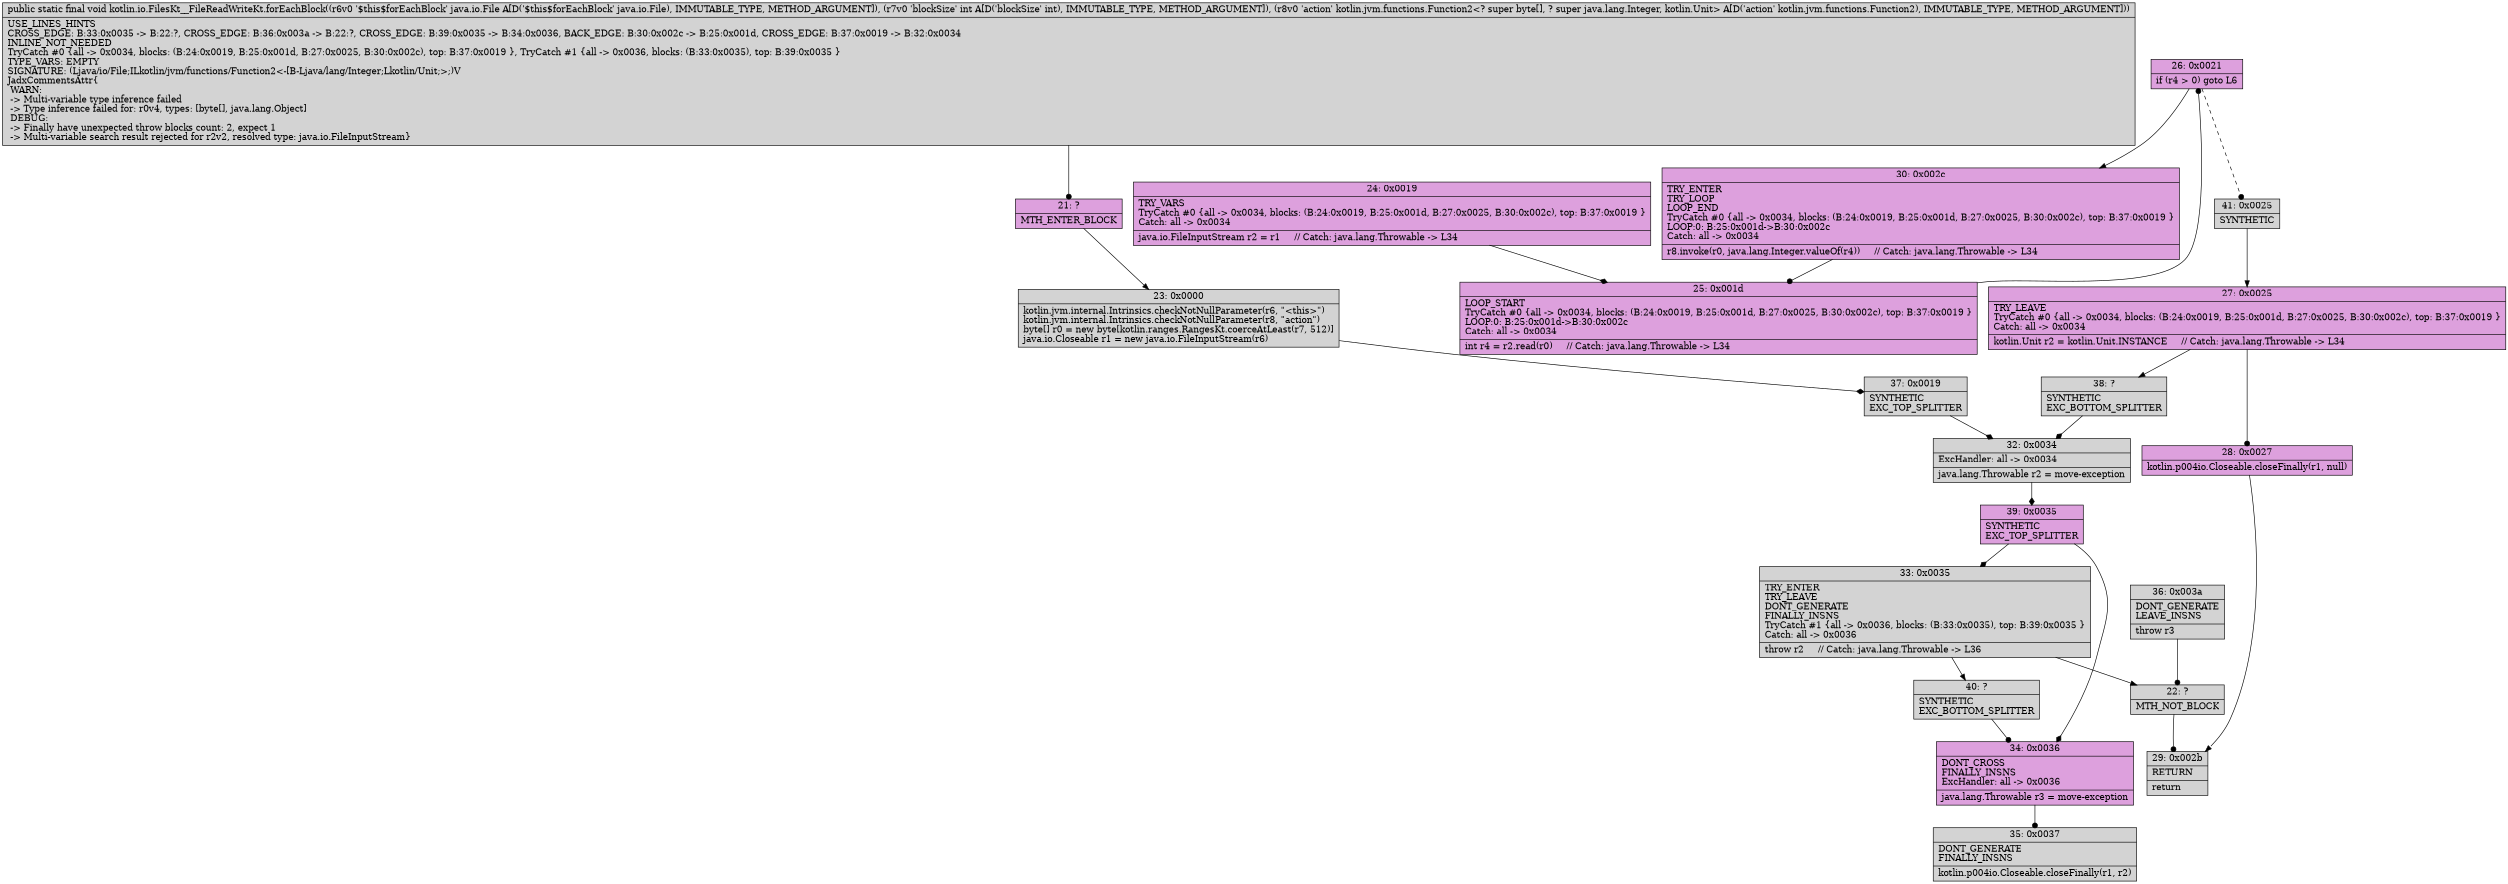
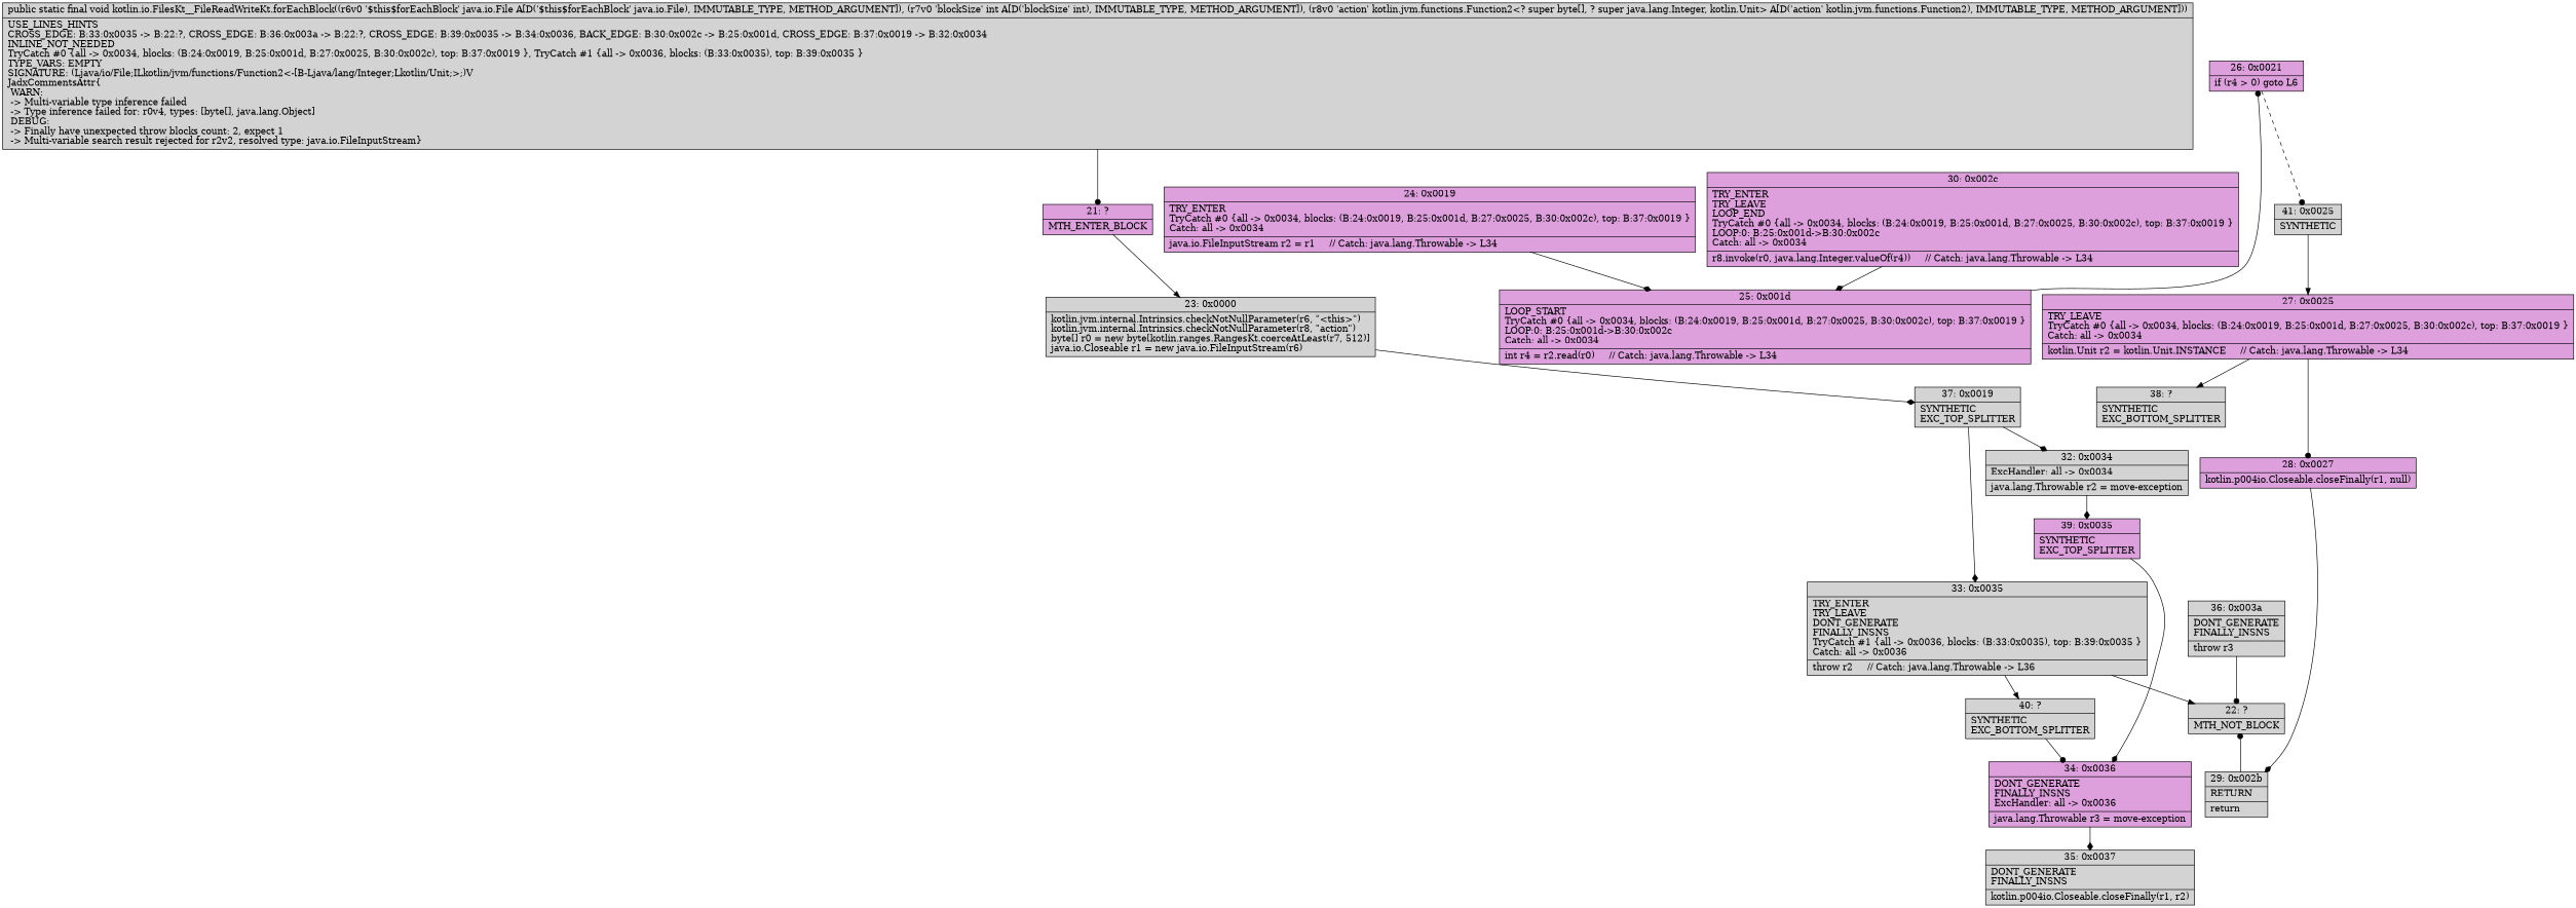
  digraph {
    node [fillcolor=lightgrey shape=record style=filled]
    edge [arrowhead=dot]
    n1 [fillcolor=plum label="{21\:\ ?|MTH_ENTER_BLOCK\l}"]
    n2 [label="{23\:\ 0x0000|kotlin.jvm.internal.Intrinsics.checkNotNullParameter(r6, \"\<this\>\")\lkotlin.jvm.internal.Intrinsics.checkNotNullParameter(r8, \"action\")\lbyte[] r0 = new byte[kotlin.ranges.RangesKt.coerceAtLeast(r7, 512)]\ljava.io.Closeable r1 = new java.io.FileInputStream(r6)\l}"]
    n3 [label="{37\:\ 0x0019|SYNTHETIC\lEXC_TOP_SPLITTER\l}"]
    n4 [label="{32\:\ 0x0034|ExcHandler: all \-\> 0x0034\l|java.lang.Throwable r2 = move\-exception\l}"]
-   n5 [fillcolor=plum label="{24\:\ 0x0019|TRY_VARS\lTryCatch #0 \{all \-\> 0x0034, blocks: (B:24:0x0019, B:25:0x001d, B:27:0x0025, B:30:0x002c), top: B:37:0x0019 \}\lCatch: all \-\> 0x0034\l|java.io.FileInputStream r2 = r1     \/\/ Catch: java.lang.Throwable \-\> L34\l}"]
+   n5 [fillcolor=plum label="{24\:\ 0x0019|TRY_ENTER\lTryCatch #0 \{all \-\> 0x0034, blocks: (B:24:0x0019, B:25:0x001d, B:27:0x0025, B:30:0x002c), top: B:37:0x0019 \}\lCatch: all \-\> 0x0034\l|java.io.FileInputStream r2 = r1     \/\/ Catch: java.lang.Throwable \-\> L34\l}"]
    n6 [fillcolor=plum label="{25\:\ 0x001d|LOOP_START\lTryCatch #0 \{all \-\> 0x0034, blocks: (B:24:0x0019, B:25:0x001d, B:27:0x0025, B:30:0x002c), top: B:37:0x0019 \}\lLOOP:0: B:25:0x001d\-\>B:30:0x002c\lCatch: all \-\> 0x0034\l|int r4 = r2.read(r0)     \/\/ Catch: java.lang.Throwable \-\> L34\l}"]
    n7 [fillcolor=plum label="{39\:\ 0x0035|SYNTHETIC\lEXC_TOP_SPLITTER\l}"]
    n8 [fillcolor=plum label="{26\:\ 0x0021|if (r4 \> 0) goto L6\l}"]
-   n9 [fillcolor=plum label="{30\:\ 0x002c|TRY_ENTER\lTRY_LOOP\lLOOP_END\lTryCatch #0 \{all \-\> 0x0034, blocks: (B:24:0x0019, B:25:0x001d, B:27:0x0025, B:30:0x002c), top: B:37:0x0019 \}\lLOOP:0: B:25:0x001d\-\>B:30:0x002c\lCatch: all \-\> 0x0034\l|r8.invoke(r0, java.lang.Integer.valueOf(r4))     \/\/ Catch: java.lang.Throwable \-\> L34\l}"]
+   n9 [fillcolor=plum label="{30\:\ 0x002c|TRY_ENTER\lTRY_LEAVE\lLOOP_END\lTryCatch #0 \{all \-\> 0x0034, blocks: (B:24:0x0019, B:25:0x001d, B:27:0x0025, B:30:0x002c), top: B:37:0x0019 \}\lLOOP:0: B:25:0x001d\-\>B:30:0x002c\lCatch: all \-\> 0x0034\l|r8.invoke(r0, java.lang.Integer.valueOf(r4))     \/\/ Catch: java.lang.Throwable \-\> L34\l}"]
    n10 [label="{41\:\ 0x0025|SYNTHETIC\l}"]
    n11 [fillcolor=plum label="{27\:\ 0x0025|TRY_LEAVE\lTryCatch #0 \{all \-\> 0x0034, blocks: (B:24:0x0019, B:25:0x001d, B:27:0x0025, B:30:0x002c), top: B:37:0x0019 \}\lCatch: all \-\> 0x0034\l|kotlin.Unit r2 = kotlin.Unit.INSTANCE     \/\/ Catch: java.lang.Throwable \-\> L34\l}"]
    n12 [fillcolor=plum label="{28\:\ 0x0027|kotlin.p004io.Closeable.closeFinally(r1, null)\l}"]
    n13 [label="{38\:\ ?|SYNTHETIC\lEXC_BOTTOM_SPLITTER\l}"]
    n14 [label="{29\:\ 0x002b|RETURN\l|return\l}"]
    n15 [label="{22\:\ ?|MTH_NOT_BLOCK\l}"]
    n16 [label="{33\:\ 0x0035|TRY_ENTER\lTRY_LEAVE\lDONT_GENERATE\lFINALLY_INSNS\lTryCatch #1 \{all \-\> 0x0036, blocks: (B:33:0x0035), top: B:39:0x0035 \}\lCatch: all \-\> 0x0036\l|throw r2     \/\/ Catch: java.lang.Throwable \-\> L36\l}"]
-   n17 [fillcolor=plum label="{34\:\ 0x0036|DONT_CROSS\lFINALLY_INSNS\lExcHandler: all \-\> 0x0036\l|java.lang.Throwable r3 = move\-exception\l}"]
+   n17 [fillcolor=plum label="{34\:\ 0x0036|DONT_GENERATE\lFINALLY_INSNS\lExcHandler: all \-\> 0x0036\l|java.lang.Throwable r3 = move\-exception\l}"]
    n18 [label="{40\:\ ?|SYNTHETIC\lEXC_BOTTOM_SPLITTER\l}"]
    n19 [label="{35\:\ 0x0037|DONT_GENERATE\lFINALLY_INSNS\l|kotlin.p004io.Closeable.closeFinally(r1, r2)\l}"]
-   n20 [label="{36\:\ 0x003a|DONT_GENERATE\lLEAVE_INSNS\l|throw r3\l}"]
+   n20 [label="{36\:\ 0x003a|DONT_GENERATE\lFINALLY_INSNS\l|throw r3\l}"]
    n21 [label="{public static final void kotlin.io.FilesKt__FileReadWriteKt.forEachBlock((r6v0 '$this$forEachBlock' java.io.File A[D('$this$forEachBlock' java.io.File), IMMUTABLE_TYPE, METHOD_ARGUMENT]), (r7v0 'blockSize' int A[D('blockSize' int), IMMUTABLE_TYPE, METHOD_ARGUMENT]), (r8v0 'action' kotlin.jvm.functions.Function2\<? super byte[], ? super java.lang.Integer, kotlin.Unit\> A[D('action' kotlin.jvm.functions.Function2), IMMUTABLE_TYPE, METHOD_ARGUMENT]))  | USE_LINES_HINTS\lCROSS_EDGE: B:33:0x0035 \-\> B:22:?, CROSS_EDGE: B:36:0x003a \-\> B:22:?, CROSS_EDGE: B:39:0x0035 \-\> B:34:0x0036, BACK_EDGE: B:30:0x002c \-\> B:25:0x001d, CROSS_EDGE: B:37:0x0019 \-\> B:32:0x0034\lINLINE_NOT_NEEDED\lTryCatch #0 \{all \-\> 0x0034, blocks: (B:24:0x0019, B:25:0x001d, B:27:0x0025, B:30:0x002c), top: B:37:0x0019 \}, TryCatch #1 \{all \-\> 0x0036, blocks: (B:33:0x0035), top: B:39:0x0035 \}\lTYPE_VARS: EMPTY\lSIGNATURE: (Ljava\/io\/File;ILkotlin\/jvm\/functions\/Function2\<\-[B\-Ljava\/lang\/Integer;Lkotlin\/Unit;\>;)V\lJadxCommentsAttr\{\l WARN: \l \-\> Multi\-variable type inference failed\l \-\> Type inference failed for: r0v4, types: [byte[], java.lang.Object]\l DEBUG: \l \-\> Finally have unexpected throw blocks count: 2, expect 1\l \-\> Multi\-variable search result rejected for r2v2, resolved type: java.io.FileInputStream\}\l}"]
    n1 -> n2 [arrowhead=normal]
    n2 -> n3 [arrowhead=diamond]
    n3 -> n4 [arrowhead=diamond]
    n4 -> n7 [arrowhead=diamond]
    n5 -> n6 [arrowhead=diamond]
    n6 -> n8
-   n7 -> n16 [arrowhead=diamond]
+   n3 -> n16 [arrowhead=diamond]
    n7 -> n17 [arrowhead=diamond]
-   n8 -> n9 [arrowhead=normal]
    n8 -> n10 [style=dashed]
-   n9 -> n6
+   n9 -> n6 [arrowhead=diamond]
    n10 -> n11 [arrowhead=normal]
    n11 -> n12
    n11 -> n13 [arrowhead=normal]
-   n12 -> n14 [arrowhead=normal]
-   n13 -> n4 [arrowhead=diamond]
-   n15 -> n14
+   n12 -> n14 [arrowhead=diamond]
+   n14 -> n15
    n16 -> n15 [arrowhead=normal]
    n16 -> n18 [arrowhead=normal]
-   n17 -> n19
+   n17 -> n19 [arrowhead=diamond]
    n18 -> n17
    n20 -> n15
    n21 -> n1
  }
